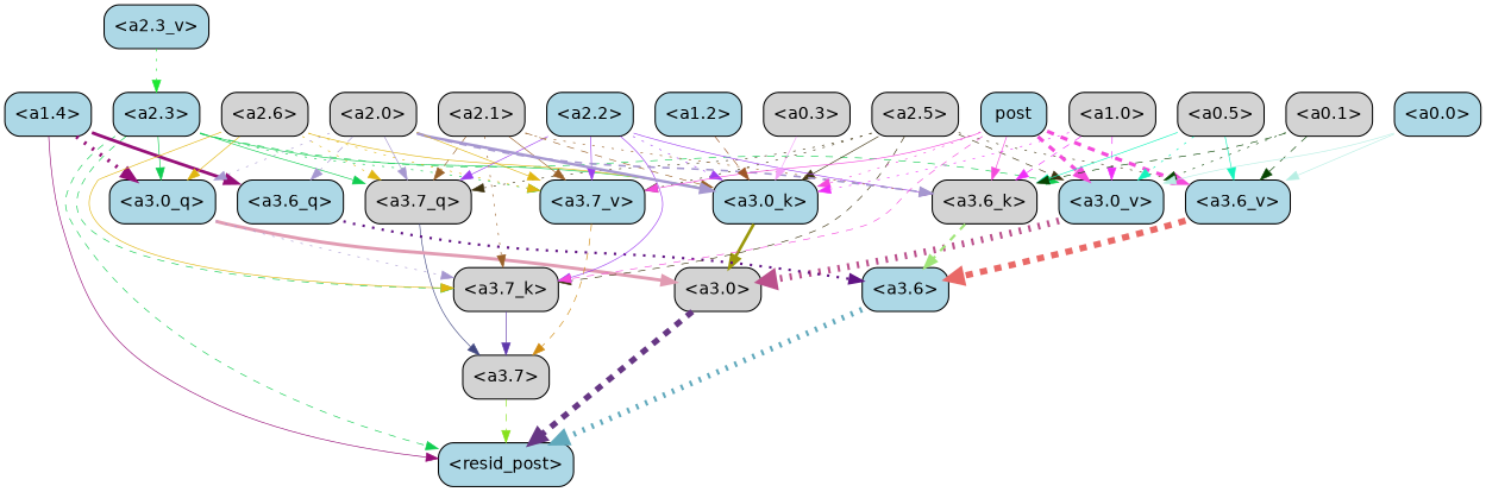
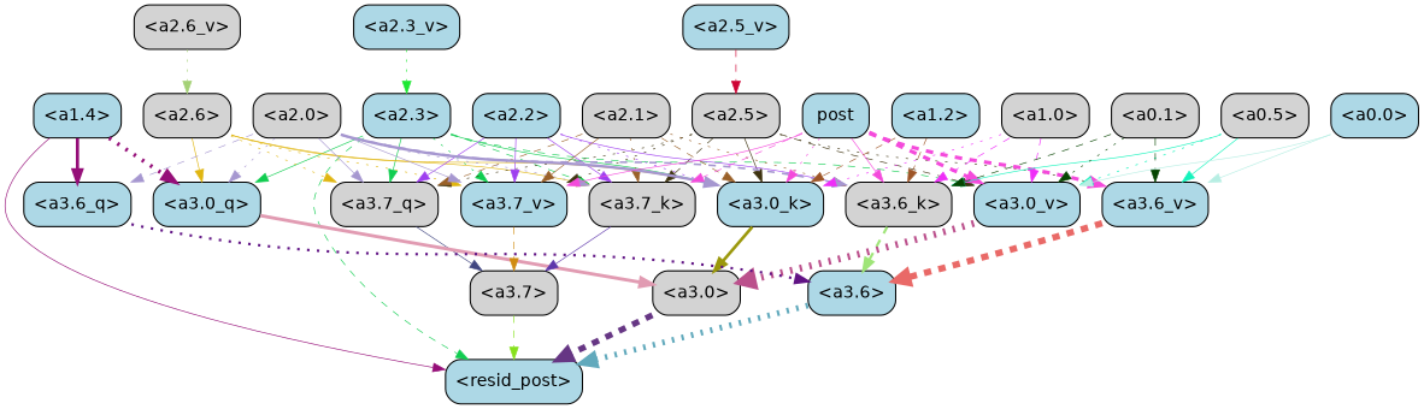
  strict digraph {
    splines=true
    node [color=black fillcolor=lightblue fontname=Helvetica shape=box style="filled, rounded"]
    edge [color="#10cd50" penwidth=0.6 style=solid]
    "<a3.7>" [fillcolor=lightgrey]
    "<resid_post>"
    "<a3.6>"
    "<a3.0>" [fillcolor=lightgrey]
    "<a2.3>"
    "<a3.7_q>" [fillcolor=lightgrey]
    "<a3.0_q>"
    "<a3.7_k>" [fillcolor=lightgrey]
    "<a3.0_k>"
    "<a3.7_v>"
    "<a3.0_v>"
    "<a1.4>"
    "<a3.6_q>"
    "<a3.6_k>" [fillcolor=lightgrey]
    "<a3.6_v>"
    "<a2.6>" [fillcolor=lightgrey]
    "<a2.5>" [fillcolor=lightgrey]
    "<a2.2>"
    "<a2.1>" [fillcolor=lightgrey]
    "<a2.0>" [fillcolor=lightgrey]
    n21 [label=post]
    "<a1.2>"
    "<a1.0>" [fillcolor=lightgrey]
    "<a0.5>" [fillcolor=lightgrey]
    "<a0.1>" [fillcolor=lightgrey]
-   "<a0.3>" [fillcolor=lightgrey]
    "<a0.0>"
+   "<a2.6_v>" [fillcolor=lightgrey]
+   "<a2.5_v>"
    "<a2.3_v>"
    "<a3.7>" -> "<resid_post>" [color="#86e11c" style=dashed]
    "<a3.6>" -> "<resid_post>" [color="#61a9bc" penwidth=4.753257989883423 style=dotted]
    "<a3.0>" -> "<resid_post>" [color="#663684" penwidth=4.90053927898407 style=dashed]
    "<a2.3>" -> "<resid_post>" [style=dashed]
    "<a2.3>" -> "<a3.7_q>"
    "<a2.3>" -> "<a3.0_q>"
    "<a2.3>" -> "<a3.7_k>" [style=dashed]
    "<a2.3>" -> "<a3.0_k>"
    "<a2.3>" -> "<a3.7_v>" [style=dotted]
    "<a2.3>" -> "<a3.0_v>" [style=dashed]
    "<a3.7_q>" -> "<a3.7>" [color="#414781"]
    "<a3.0_q>" -> "<a3.0>" [color="#e19bb2" penwidth=2.7421876192092896]
    "<a3.7_k>" -> "<a3.7>" [color="#5e37ab"]
    "<a3.0_k>" -> "<a3.0>" [color="#9b980b" penwidth=2.476402521133423]
    "<a3.7_v>" -> "<a3.7>" [color="#d08b11" style=dashed]
    "<a3.0_v>" -> "<a3.0>" [color="#bb508c" penwidth=5.652270674705505 style=dotted]
    "<a1.4>" -> "<resid_post>" [color="#950e78"]
    "<a1.4>" -> "<a3.0_q>" [color="#950e78" penwidth=3.2779015004634857 style=dotted]
    "<a1.4>" -> "<a3.6_q>" [color="#950e78" penwidth=2.6043437719345093]
    "<a3.6_q>" -> "<a3.6>" [color="#601384" penwidth=2.091020345687866 style=dotted]
    "<a3.6_k>" -> "<a3.6>" [color="#9fe578" penwidth=2.048597991466522 style=dashed]
    "<a3.6_v>" -> "<a3.6>" [color="#e96967" penwidth=5.2550448179244995 style=dashed]
    "<a2.6>" -> "<a3.7_q>" [color="#e0b611" style=dotted]
    "<a2.6>" -> "<a3.0_q>" [color="#e0b611"]
    "<a2.6>" -> "<a3.7_k>" [color="#e0b611"]
    "<a2.6>" -> "<a3.0_k>" [color="#e0b611"]
    "<a2.6>" -> "<a3.7_v>" [color="#e0b611" style=dotted]
    "<a2.5>" -> "<a3.7_q>" [color="#3e3310" style=dotted]
    "<a2.5>" -> "<a3.7_k>" [color="#3e3310" style=dashed]
    "<a2.5>" -> "<a3.0_k>" [color="#3e3310"]
    "<a2.5>" -> "<a3.7_v>" [color="#3e3310" style=dotted]
    "<a2.5>" -> "<a3.0_v>" [color="#3e3310" style=dashed]
    "<a2.5>" -> "<a3.6_v>" [color="#3e3310" style=dotted]
    "<a2.2>" -> "<a3.7_q>" [color="#9e3fef"]
    "<a2.2>" -> "<a3.7_k>" [color="#9e3fef"]
    "<a2.2>" -> "<a3.0_k>" [color="#9e3fef" style=dotted]
    "<a2.2>" -> "<a3.7_v>" [color="#9e3fef"]
    "<a2.2>" -> "<a3.6_k>" [color="#9e3fef"]
    "<a2.1>" -> "<a3.7_q>" [color="#9a6129" style=dashed]
    "<a2.1>" -> "<a3.7_k>" [color="#9a6129" style=dotted]
    "<a2.1>" -> "<a3.0_k>" [color="#9a6129" style=dashed]
    "<a2.1>" -> "<a3.7_v>" [color="#9a6129"]
    "<a2.1>" -> "<a3.6_k>" [color="#9a6129" style=dotted]
    "<a2.0>" -> "<a3.7_q>" [color="#a697d0"]
    "<a2.0>" -> "<a3.0_q>" [color="#a697d0" style=dotted]
-   "<a3.0_q>" -> "<a3.7_k>" [color="#a697d0" style=dotted]
+   "<a2.0>" -> "<a3.7_k>" [color="#a697d0" style=dotted]
    "<a2.0>" -> "<a3.0_k>" [color="#a697d0" penwidth=2.2551413774490356]
-   "<a2.0>" -> "<a3.7_v>" [color="#e0b611"]
+   "<a2.0>" -> "<a3.7_v>" [color="#a697d0"]
    "<a2.0>" -> "<a3.6_q>" [color="#a697d0" style=dashed]
    "<a2.0>" -> "<a3.6_k>" [color="#a697d0" penwidth=1.5290023684501648 style=dashed]
    n21 -> "<a3.7_k>" [color="#f44adb" style=dashed]
    n21 -> "<a3.0_k>" [color="#f44adb" style=dotted]
    n21 -> "<a3.7_v>" [color="#f44adb"]
    n21 -> "<a3.0_v>" [color="#f44adb" penwidth=2.972973108291626 style=dashed]
    n21 -> "<a3.6_k>" [color="#f44adb"]
    n21 -> "<a3.6_v>" [color="#f44adb" penwidth=2.9556376338005066 style=dashed]
    "<a1.2>" -> "<a3.0_k>" [color="#9e5527" style=dashed]
+   "<a1.2>" -> "<a3.6_k>" [color="#9e5527" style=dashed]
    "<a1.0>" -> "<a3.0_k>" [color="#ef2df8" style=dotted]
    "<a1.0>" -> "<a3.0_v>" [color="#ef2df8" style=dashed]
    "<a1.0>" -> "<a3.6_k>" [color="#ef2df8" style=dashed]
    "<a0.5>" -> "<a3.0_v>" [color="#15f3bc" penwidth=0.6790935099124908 style=dotted]
    "<a0.5>" -> "<a3.6_k>" [color="#15f3bc"]
    "<a0.5>" -> "<a3.6_v>" [color="#15f3bc"]
    "<a0.1>" -> "<a3.0_v>" [color="#064501" style=dotted]
    "<a0.1>" -> "<a3.6_k>" [color="#064501" style=dashed]
    "<a0.1>" -> "<a3.6_v>" [color="#064501" style=dashed]
-   "<a0.3>" -> "<a3.0_k>" [color="#f4a2f9"]
    "<a0.0>" -> "<a3.0_v>" [color="#b7eee3" style=""]
    "<a0.0>" -> "<a3.6_v>" [color="#b7eee3" style=""]
+   "<a2.6_v>" -> "<a2.6>" [color="#a4d176" style=dotted]
+   "<a2.5_v>" -> "<a2.5>" [color="#ce0435" style=dashed]
    "<a2.3_v>" -> "<a2.3>" [color="#1de833" style=dotted]
  }
